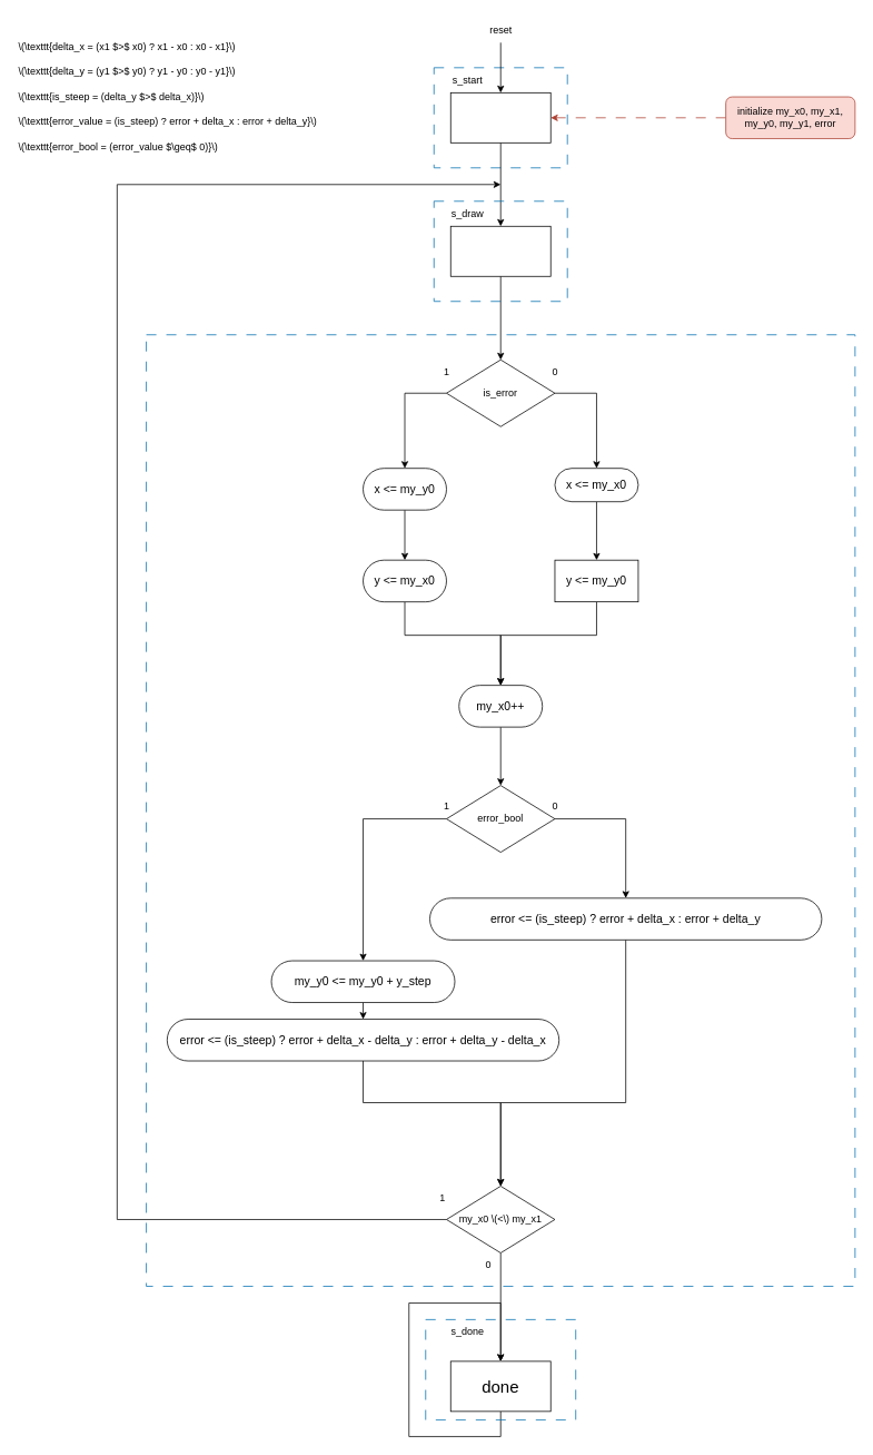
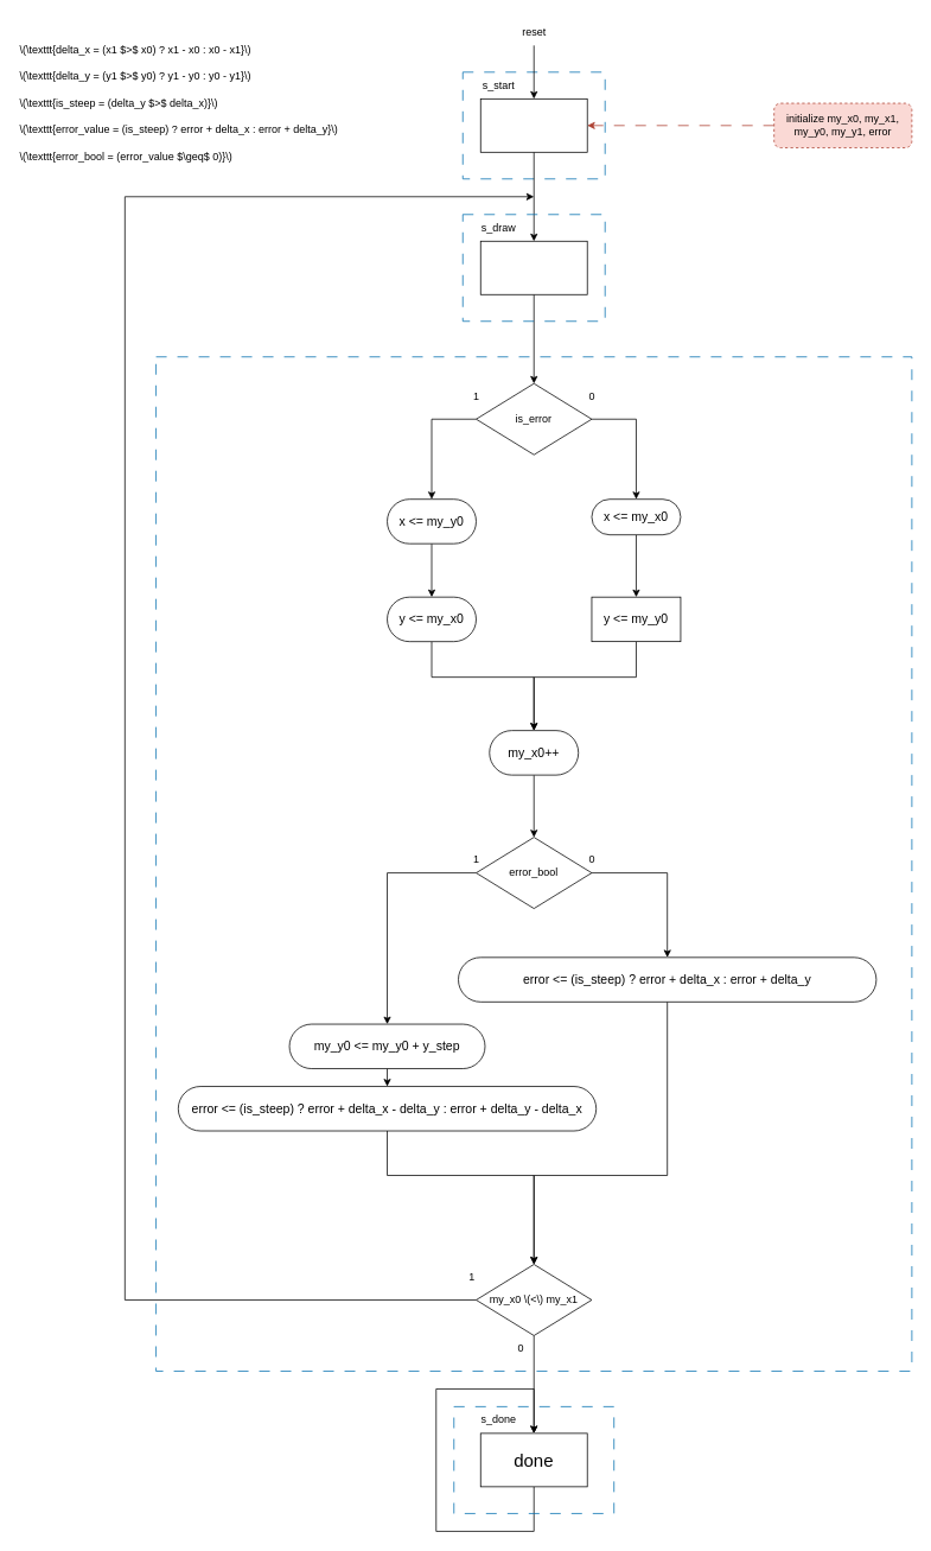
  <mxCell id="0" />
  <mxCell id="1" parent="0" />
  <mxCell id="2" value="" style="rounded=0;whiteSpace=wrap;html=1;fillColor=none;fontColor=#ffffff;strokeColor=#006EAF;dashed=1;dashPattern=12 12;" parent="1" vertex="1"><mxGeometry x="175" y="400" width="850" height="1140" as="geometry" /></mxCell>
  <mxCell id="3" value="" style="rounded=0;whiteSpace=wrap;html=1;fillColor=none;fontColor=#ffffff;strokeColor=#006EAF;dashed=1;dashPattern=12 12;" parent="1" vertex="1"><mxGeometry x="520" y="80" width="160" height="120" as="geometry" /></mxCell>
  <mxCell id="4" style="edgeStyle=orthogonalEdgeStyle;rounded=0;orthogonalLoop=1;jettySize=auto;html=1;entryX=0.5;entryY=0;entryDx=0;entryDy=0;" parent="1" source="5" target="10" edge="1"><mxGeometry relative="1" as="geometry" /></mxCell>
  <mxCell id="5" value="" style="whiteSpace=wrap;html=1;" parent="1" vertex="1"><mxGeometry x="540" y="110" width="120" height="60" as="geometry" /></mxCell>
  <mxCell id="6" value="s_start" style="text;html=1;align=center;verticalAlign=middle;resizable=0;points=[];autosize=1;strokeColor=none;fillColor=none;" parent="1" vertex="1"><mxGeometry x="530" y="80" width="60" height="30" as="geometry" /></mxCell>
  <mxCell id="7" style="edgeStyle=orthogonalEdgeStyle;rounded=0;orthogonalLoop=1;jettySize=auto;html=1;entryX=0.5;entryY=0;entryDx=0;entryDy=0;" parent="1" source="8" target="5" edge="1"><mxGeometry relative="1" as="geometry" /></mxCell>
  <mxCell id="8" value="reset" style="text;html=1;align=center;verticalAlign=middle;resizable=0;points=[];autosize=1;strokeColor=none;fillColor=none;" parent="1" vertex="1"><mxGeometry x="575" y="20" width="50" height="30" as="geometry" /></mxCell>
  <mxCell id="9" style="edgeStyle=orthogonalEdgeStyle;rounded=0;orthogonalLoop=1;jettySize=auto;html=1;entryX=0.5;entryY=0;entryDx=0;entryDy=0;" parent="1" source="10" target="14" edge="1"><mxGeometry relative="1" as="geometry"><mxPoint x="600" y="410" as="targetPoint" /></mxGeometry></mxCell>
  <mxCell id="10" value="" style="whiteSpace=wrap;html=1;" parent="1" vertex="1"><mxGeometry x="540" y="270" width="120" height="60" as="geometry" /></mxCell>
  <mxCell id="11" value="s_draw" style="text;html=1;align=center;verticalAlign=middle;resizable=0;points=[];autosize=1;strokeColor=none;fillColor=none;" parent="1" vertex="1"><mxGeometry x="530" y="240" width="60" height="30" as="geometry" /></mxCell>
  <mxCell id="12" style="edgeStyle=orthogonalEdgeStyle;rounded=0;orthogonalLoop=1;jettySize=auto;html=1;entryX=0.5;entryY=0;entryDx=0;entryDy=0;" parent="1" source="14" target="16" edge="1"><mxGeometry relative="1" as="geometry"><Array as="points"><mxPoint x="715" y="470" /></Array></mxGeometry></mxCell>
  <mxCell id="13" style="edgeStyle=orthogonalEdgeStyle;rounded=0;orthogonalLoop=1;jettySize=auto;html=1;entryX=0.5;entryY=0;entryDx=0;entryDy=0;" parent="1" source="14" target="20" edge="1"><mxGeometry relative="1" as="geometry"><Array as="points"><mxPoint x="485" y="470" /></Array></mxGeometry></mxCell>
  <mxCell id="14" value="is_error" style="rhombus;whiteSpace=wrap;html=1;" parent="1" vertex="1"><mxGeometry x="535" y="430" width="130" height="80" as="geometry" /></mxCell>
  <mxCell id="15" style="edgeStyle=orthogonalEdgeStyle;rounded=0;orthogonalLoop=1;jettySize=auto;html=1;entryX=0.5;entryY=0;entryDx=0;entryDy=0;" parent="1" source="16" target="18" edge="1"><mxGeometry relative="1" as="geometry" /></mxCell>
  <mxCell id="16" value="&lt;span style=&quot;font-weight: 400;&quot;&gt;x &amp;lt;= my_x0&lt;/span&gt;" style="rounded=1;whiteSpace=wrap;html=1;arcSize=50;strokeWidth=1;whiteSpace=wrap;align=center;verticalAlign=middle;spacingLeft=0;fontStyle=1;fontSize=14;spacing=10;" parent="1" vertex="1"><mxGeometry x="665" y="560" width="100" height="40" as="geometry" /></mxCell>
  <mxCell id="17" style="edgeStyle=orthogonalEdgeStyle;rounded=0;orthogonalLoop=1;jettySize=auto;html=1;entryX=0.5;entryY=0;entryDx=0;entryDy=0;" parent="1" source="18" target="24" edge="1"><mxGeometry relative="1" as="geometry"><Array as="points"><mxPoint x="715" y="760" /><mxPoint x="600" y="760" /></Array></mxGeometry></mxCell>
  <mxCell id="18" value="&lt;span style=&quot;font-weight: 400;&quot;&gt;y &amp;lt;= my_y0&lt;/span&gt;" style="whiteSpace=wrap;html=1;arcSize=50;strokeWidth=1;whiteSpace=wrap;align=center;verticalAlign=middle;spacingLeft=0;fontStyle=1;fontSize=14;spacing=10;rounded=0;" parent="1" vertex="1"><mxGeometry x="665" y="670" width="100" height="50" as="geometry" /></mxCell>
  <mxCell id="19" style="edgeStyle=orthogonalEdgeStyle;rounded=0;orthogonalLoop=1;jettySize=auto;html=1;entryX=0.5;entryY=0;entryDx=0;entryDy=0;" parent="1" source="20" target="22" edge="1"><mxGeometry relative="1" as="geometry" /></mxCell>
  <mxCell id="20" value="&lt;span style=&quot;font-weight: 400;&quot;&gt;x &amp;lt;= my_y0&lt;/span&gt;" style="rounded=1;whiteSpace=wrap;html=1;arcSize=50;strokeWidth=1;whiteSpace=wrap;align=center;verticalAlign=middle;spacingLeft=0;fontStyle=1;fontSize=14;spacing=10;" parent="1" vertex="1"><mxGeometry x="435" y="560" width="100" height="50" as="geometry" /></mxCell>
  <mxCell id="21" style="edgeStyle=orthogonalEdgeStyle;rounded=0;orthogonalLoop=1;jettySize=auto;html=1;entryX=0.5;entryY=0;entryDx=0;entryDy=0;" parent="1" source="22" target="24" edge="1"><mxGeometry relative="1" as="geometry"><Array as="points"><mxPoint x="485" y="760" /><mxPoint x="600" y="760" /></Array></mxGeometry></mxCell>
  <mxCell id="22" value="&lt;span style=&quot;font-weight: 400;&quot;&gt;y &amp;lt;= my_x0&lt;/span&gt;" style="rounded=1;whiteSpace=wrap;html=1;arcSize=50;strokeWidth=1;whiteSpace=wrap;align=center;verticalAlign=middle;spacingLeft=0;fontStyle=1;fontSize=14;spacing=10;" parent="1" vertex="1"><mxGeometry x="435" y="670" width="100" height="50" as="geometry" /></mxCell>
  <mxCell id="23" style="edgeStyle=orthogonalEdgeStyle;rounded=0;orthogonalLoop=1;jettySize=auto;html=1;entryX=0.5;entryY=0;entryDx=0;entryDy=0;" parent="1" source="24" target="27" edge="1"><mxGeometry relative="1" as="geometry" /></mxCell>
  <mxCell id="24" value="&lt;span style=&quot;font-weight: 400;&quot;&gt;my_x0++&lt;/span&gt;" style="rounded=1;whiteSpace=wrap;html=1;arcSize=50;strokeWidth=1;whiteSpace=wrap;align=center;verticalAlign=middle;spacingLeft=0;fontStyle=1;fontSize=14;spacing=10;" parent="1" vertex="1"><mxGeometry x="550" y="820" width="100" height="50" as="geometry" /></mxCell>
  <mxCell id="25" style="edgeStyle=orthogonalEdgeStyle;rounded=0;orthogonalLoop=1;jettySize=auto;html=1;entryX=0.5;entryY=0;entryDx=0;entryDy=0;" parent="1" source="27" target="29" edge="1"><mxGeometry relative="1" as="geometry"><Array as="points"><mxPoint x="435" y="980" /></Array></mxGeometry></mxCell>
  <mxCell id="26" style="edgeStyle=orthogonalEdgeStyle;rounded=0;orthogonalLoop=1;jettySize=auto;html=1;entryX=0.5;entryY=0;entryDx=0;entryDy=0;" parent="1" source="27" target="33" edge="1"><mxGeometry relative="1" as="geometry"><Array as="points"><mxPoint x="750" y="980" /></Array></mxGeometry></mxCell>
  <mxCell id="27" value="error_bool" style="rhombus;whiteSpace=wrap;html=1;" parent="1" vertex="1"><mxGeometry x="535" y="940" width="130" height="80" as="geometry" /></mxCell>
  <mxCell id="28" style="edgeStyle=orthogonalEdgeStyle;rounded=0;orthogonalLoop=1;jettySize=auto;html=1;exitX=0.5;exitY=1;exitDx=0;exitDy=0;entryX=0.5;entryY=0;entryDx=0;entryDy=0;" parent="1" source="29" target="31" edge="1"><mxGeometry relative="1" as="geometry" /></mxCell>
  <mxCell id="29" value="&lt;span style=&quot;font-weight: 400;&quot;&gt;my_y0 &amp;lt;= my_y0 + y_step&lt;/span&gt;" style="rounded=1;whiteSpace=wrap;html=1;arcSize=50;strokeWidth=1;whiteSpace=wrap;align=center;verticalAlign=middle;spacingLeft=0;fontStyle=1;fontSize=14;spacing=10;" parent="1" vertex="1"><mxGeometry x="325" y="1150" width="220" height="50" as="geometry" /></mxCell>
  <mxCell id="30" style="edgeStyle=orthogonalEdgeStyle;rounded=0;orthogonalLoop=1;jettySize=auto;html=1;entryX=0.5;entryY=0;entryDx=0;entryDy=0;" parent="1" source="31" target="40" edge="1"><mxGeometry relative="1" as="geometry"><Array as="points"><mxPoint x="435" y="1320" /><mxPoint x="600" y="1320" /></Array></mxGeometry></mxCell>
  <mxCell id="31" value="&lt;span style=&quot;font-weight: 400;&quot;&gt;error &amp;lt;= (is_steep) ? error + delta_x - delta_y : error + delta_y - delta_x&lt;/span&gt;" style="rounded=1;whiteSpace=wrap;html=1;arcSize=50;strokeWidth=1;whiteSpace=wrap;align=center;verticalAlign=middle;spacingLeft=0;fontStyle=1;fontSize=14;spacing=10;" parent="1" vertex="1"><mxGeometry x="200" y="1220" width="470" height="50" as="geometry" /></mxCell>
  <mxCell id="32" style="edgeStyle=orthogonalEdgeStyle;rounded=0;orthogonalLoop=1;jettySize=auto;html=1;entryX=0.5;entryY=0;entryDx=0;entryDy=0;" parent="1" source="33" target="40" edge="1"><mxGeometry relative="1" as="geometry"><Array as="points"><mxPoint x="750" y="1320" /><mxPoint x="600" y="1320" /></Array></mxGeometry></mxCell>
  <mxCell id="33" value="&lt;span style=&quot;font-weight: 400;&quot;&gt;error &amp;lt;= (is_steep) ? error + delta_x : error + delta_y&lt;/span&gt;" style="rounded=1;whiteSpace=wrap;html=1;arcSize=50;strokeWidth=1;whiteSpace=wrap;align=center;verticalAlign=middle;spacingLeft=0;fontStyle=1;fontSize=14;spacing=10;" parent="1" vertex="1"><mxGeometry x="515" y="1075" width="470" height="50" as="geometry" /></mxCell>
  <mxCell id="34" value="0" style="text;html=1;align=center;verticalAlign=middle;resizable=0;points=[];autosize=1;strokeColor=none;fillColor=none;" parent="1" vertex="1"><mxGeometry x="650" y="950" width="30" height="30" as="geometry" /></mxCell>
  <mxCell id="35" value="1" style="text;html=1;align=center;verticalAlign=middle;resizable=0;points=[];autosize=1;strokeColor=none;fillColor=none;" parent="1" vertex="1"><mxGeometry x="520" y="950" width="30" height="30" as="geometry" /></mxCell>
  <mxCell id="36" value="1" style="text;html=1;align=center;verticalAlign=middle;resizable=0;points=[];autosize=1;strokeColor=none;fillColor=none;" parent="1" vertex="1"><mxGeometry x="520" y="430" width="30" height="30" as="geometry" /></mxCell>
  <mxCell id="37" value="0" style="text;html=1;align=center;verticalAlign=middle;resizable=0;points=[];autosize=1;strokeColor=none;fillColor=none;" parent="1" vertex="1"><mxGeometry x="650" y="430" width="30" height="30" as="geometry" /></mxCell>
  <mxCell id="38" style="edgeStyle=orthogonalEdgeStyle;rounded=0;orthogonalLoop=1;jettySize=auto;html=1;exitX=0;exitY=0.5;exitDx=0;exitDy=0;" parent="1" source="40" edge="1"><mxGeometry relative="1" as="geometry"><mxPoint x="600" y="220" as="targetPoint" /><Array as="points"><mxPoint x="140" y="1460" /><mxPoint x="140" y="220" /></Array></mxGeometry></mxCell>
  <mxCell id="39" style="edgeStyle=orthogonalEdgeStyle;rounded=0;orthogonalLoop=1;jettySize=auto;html=1;entryX=0.5;entryY=0;entryDx=0;entryDy=0;" parent="1" source="40" target="44" edge="1"><mxGeometry relative="1" as="geometry" /></mxCell>
  <mxCell id="40" value="my_x0 \(&amp;lt;\) my_x1" style="rhombus;whiteSpace=wrap;html=1;" parent="1" vertex="1"><mxGeometry x="535" y="1420" width="130" height="80" as="geometry" /></mxCell>
  <mxCell id="41" value="1" style="text;html=1;align=center;verticalAlign=middle;resizable=0;points=[];autosize=1;strokeColor=none;fillColor=none;" parent="1" vertex="1"><mxGeometry x="515" y="1420" width="30" height="30" as="geometry" /></mxCell>
  <mxCell id="42" value="0" style="text;html=1;align=center;verticalAlign=middle;resizable=0;points=[];autosize=1;strokeColor=none;fillColor=none;" parent="1" vertex="1"><mxGeometry x="570" y="1500" width="30" height="30" as="geometry" /></mxCell>
  <mxCell id="43" style="edgeStyle=orthogonalEdgeStyle;rounded=0;orthogonalLoop=1;jettySize=auto;html=1;entryX=0.5;entryY=0;entryDx=0;entryDy=0;" parent="1" source="44" target="44" edge="1"><mxGeometry relative="1" as="geometry"><mxPoint x="460" y="1539.91" as="targetPoint" /><Array as="points"><mxPoint x="600" y="1720" /><mxPoint x="490" y="1720" /><mxPoint x="490" y="1560" /><mxPoint x="600" y="1560" /></Array></mxGeometry></mxCell>
- <mxCell id="44" value="&lt;font style=&quot;font-size: 20px;&quot;&gt;done&lt;/font&gt;" style="whiteSpace=wrap;html=1;" parent="1" vertex="1"><mxGeometry x="540" y="1629.91" width="120" height="60" as="geometry" /></mxCell>
+ <mxCell id="44" value="&lt;font style=&quot;font-size: 20px;&quot;&gt;done&lt;/font&gt;" style="whiteSpace=wrap;html=1;" parent="1" vertex="1"><mxGeometry x="540" y="1609.91" width="120" height="60" as="geometry" /></mxCell>
  <mxCell id="45" value="s_done" style="text;html=1;align=center;verticalAlign=middle;resizable=0;points=[];autosize=1;strokeColor=none;fillColor=none;" parent="1" vertex="1"><mxGeometry x="530" y="1579.91" width="60" height="30" as="geometry" /></mxCell>
  <mxCell id="46" value="" style="rounded=0;whiteSpace=wrap;html=1;fillColor=none;fontColor=#ffffff;strokeColor=#006EAF;dashed=1;dashPattern=12 12;" parent="1" vertex="1"><mxGeometry x="520" y="240" width="160" height="120" as="geometry" /></mxCell>
  <mxCell id="47" value="" style="rounded=0;whiteSpace=wrap;html=1;fillColor=none;fontColor=#ffffff;strokeColor=#006EAF;dashed=1;dashPattern=12 12;" parent="1" vertex="1"><mxGeometry x="510" y="1579.91" width="180" height="120.09" as="geometry" /></mxCell>
  <mxCell id="48" style="rounded=0;orthogonalLoop=1;jettySize=auto;html=1;exitX=0;exitY=0.5;exitDx=0;exitDy=0;entryX=1;entryY=0.5;entryDx=0;entryDy=0;fillColor=#fad9d5;strokeColor=#ae4132;dashed=1;dashPattern=12 12;" edge="1" parent="1" source="49" target="5"><mxGeometry relative="1" as="geometry" /></mxCell>
- <mxCell id="49" value="&lt;font color=&quot;#000000&quot;&gt;initialize my_x0, my_x1, my_y0, my_y1, error&lt;/font&gt;" style="rounded=1;whiteSpace=wrap;html=1;fillColor=#fad9d5;strokeColor=#ae4132;" vertex="1" parent="1"><mxGeometry x="870" y="115" width="155" height="50" as="geometry" /></mxCell>
+ <mxCell id="49" value="&lt;font color=&quot;#000000&quot;&gt;initialize my_x0, my_x1, my_y0, my_y1, error&lt;/font&gt;" style="rounded=1;whiteSpace=wrap;html=1;fillColor=#fad9d5;strokeColor=#ae4132;dashed=1;" vertex="1" parent="1"><mxGeometry x="870" y="115" width="155" height="50" as="geometry" /></mxCell>
  <mxCell id="50" value="\(\texttt{error_value = (is_steep) ? error + delta_x : error + delta_y}\)" style="text;html=1;align=left;verticalAlign=middle;resizable=0;points=[];autosize=1;strokeColor=none;fillColor=none;" vertex="1" parent="1"><mxGeometry x="20" y="130" width="380" height="30" as="geometry" /></mxCell>
  <mxCell id="51" value="\(\texttt{error_bool = (error_value $\geq$ 0)}\)" style="text;html=1;align=left;verticalAlign=middle;resizable=0;points=[];autosize=1;strokeColor=none;fillColor=none;" vertex="1" parent="1"><mxGeometry x="20" y="160" width="260" height="30" as="geometry" /></mxCell>
  <mxCell id="52" value="\(\texttt{delta_x = (x1 $&amp;gt;$ x0) ? x1 - x0 : x0 - x1}\)" style="text;html=1;align=left;verticalAlign=middle;resizable=0;points=[];autosize=1;strokeColor=none;fillColor=none;" vertex="1" parent="1"><mxGeometry x="20" y="40" width="280" height="30" as="geometry" /></mxCell>
  <mxCell id="53" value="\(\texttt{delta_y = (y1 $&amp;gt;$ y0) ? y1 - y0 : y0 - y1}\)" style="text;html=1;align=left;verticalAlign=middle;resizable=0;points=[];autosize=1;strokeColor=none;fillColor=none;" vertex="1" parent="1"><mxGeometry x="20" y="70" width="280" height="30" as="geometry" /></mxCell>
  <mxCell id="54" value="\(\texttt{is_steep = (delta_y $&amp;gt;$ delta_x)}\)" style="text;html=1;align=left;verticalAlign=middle;resizable=0;points=[];autosize=1;strokeColor=none;fillColor=none;" vertex="1" parent="1"><mxGeometry x="20" y="100" width="250" height="30" as="geometry" /></mxCell>
